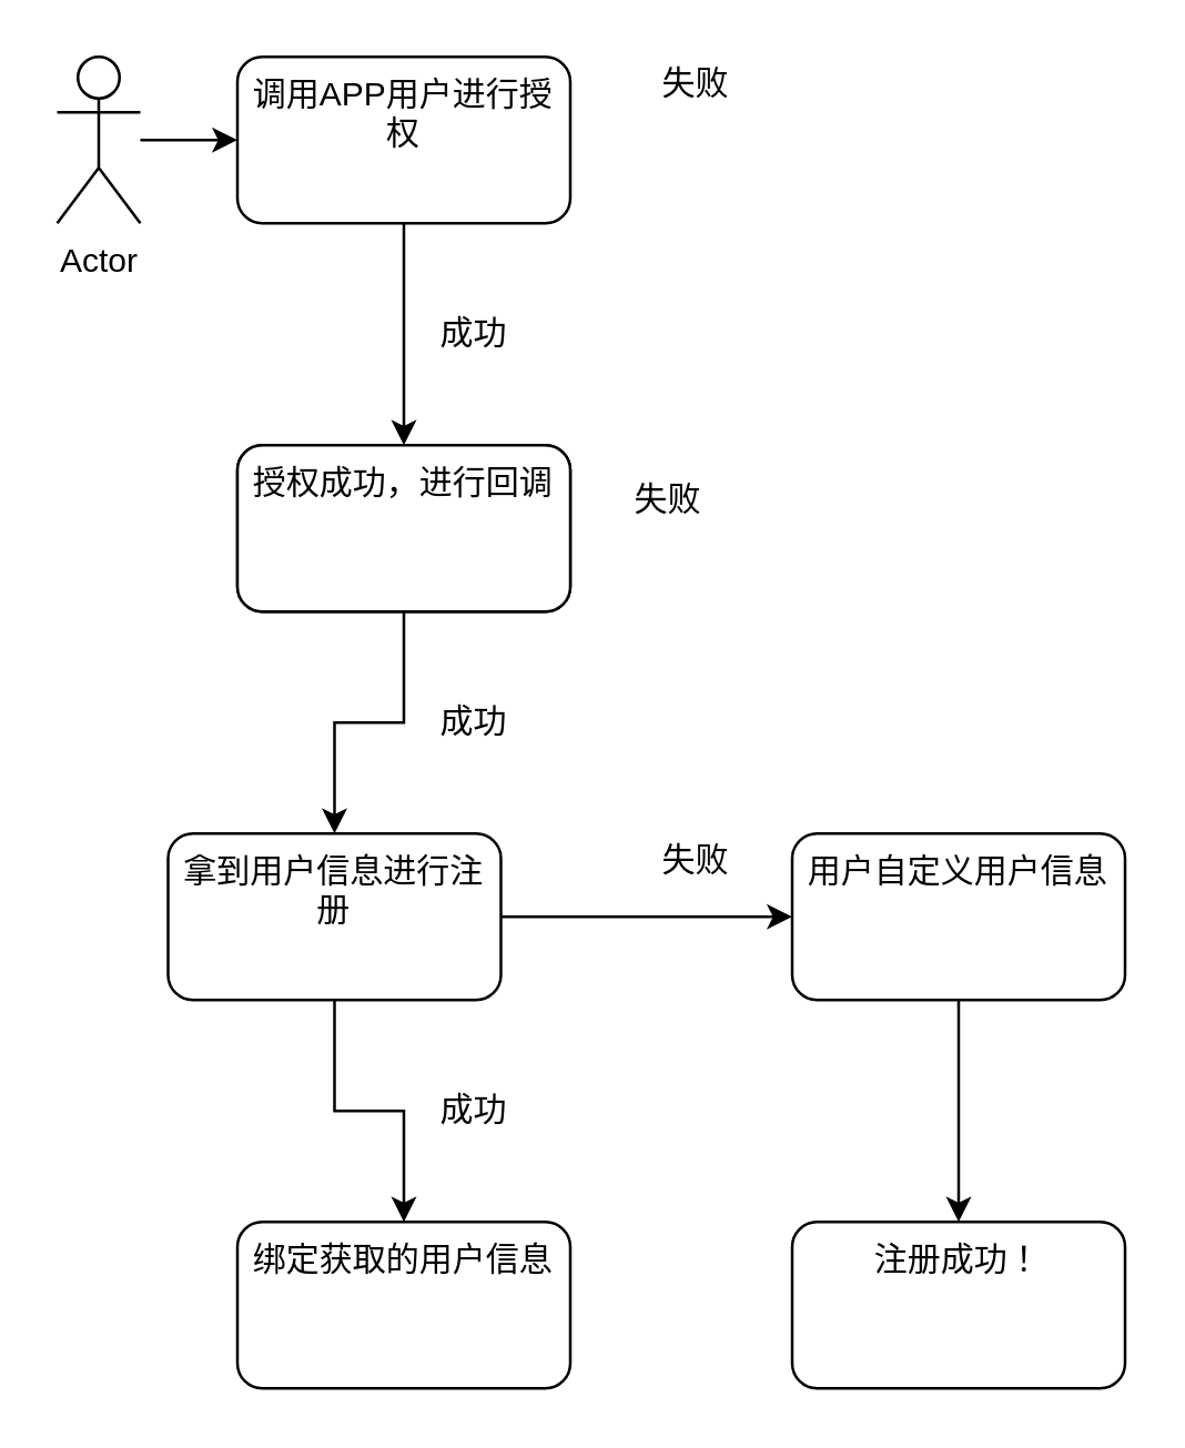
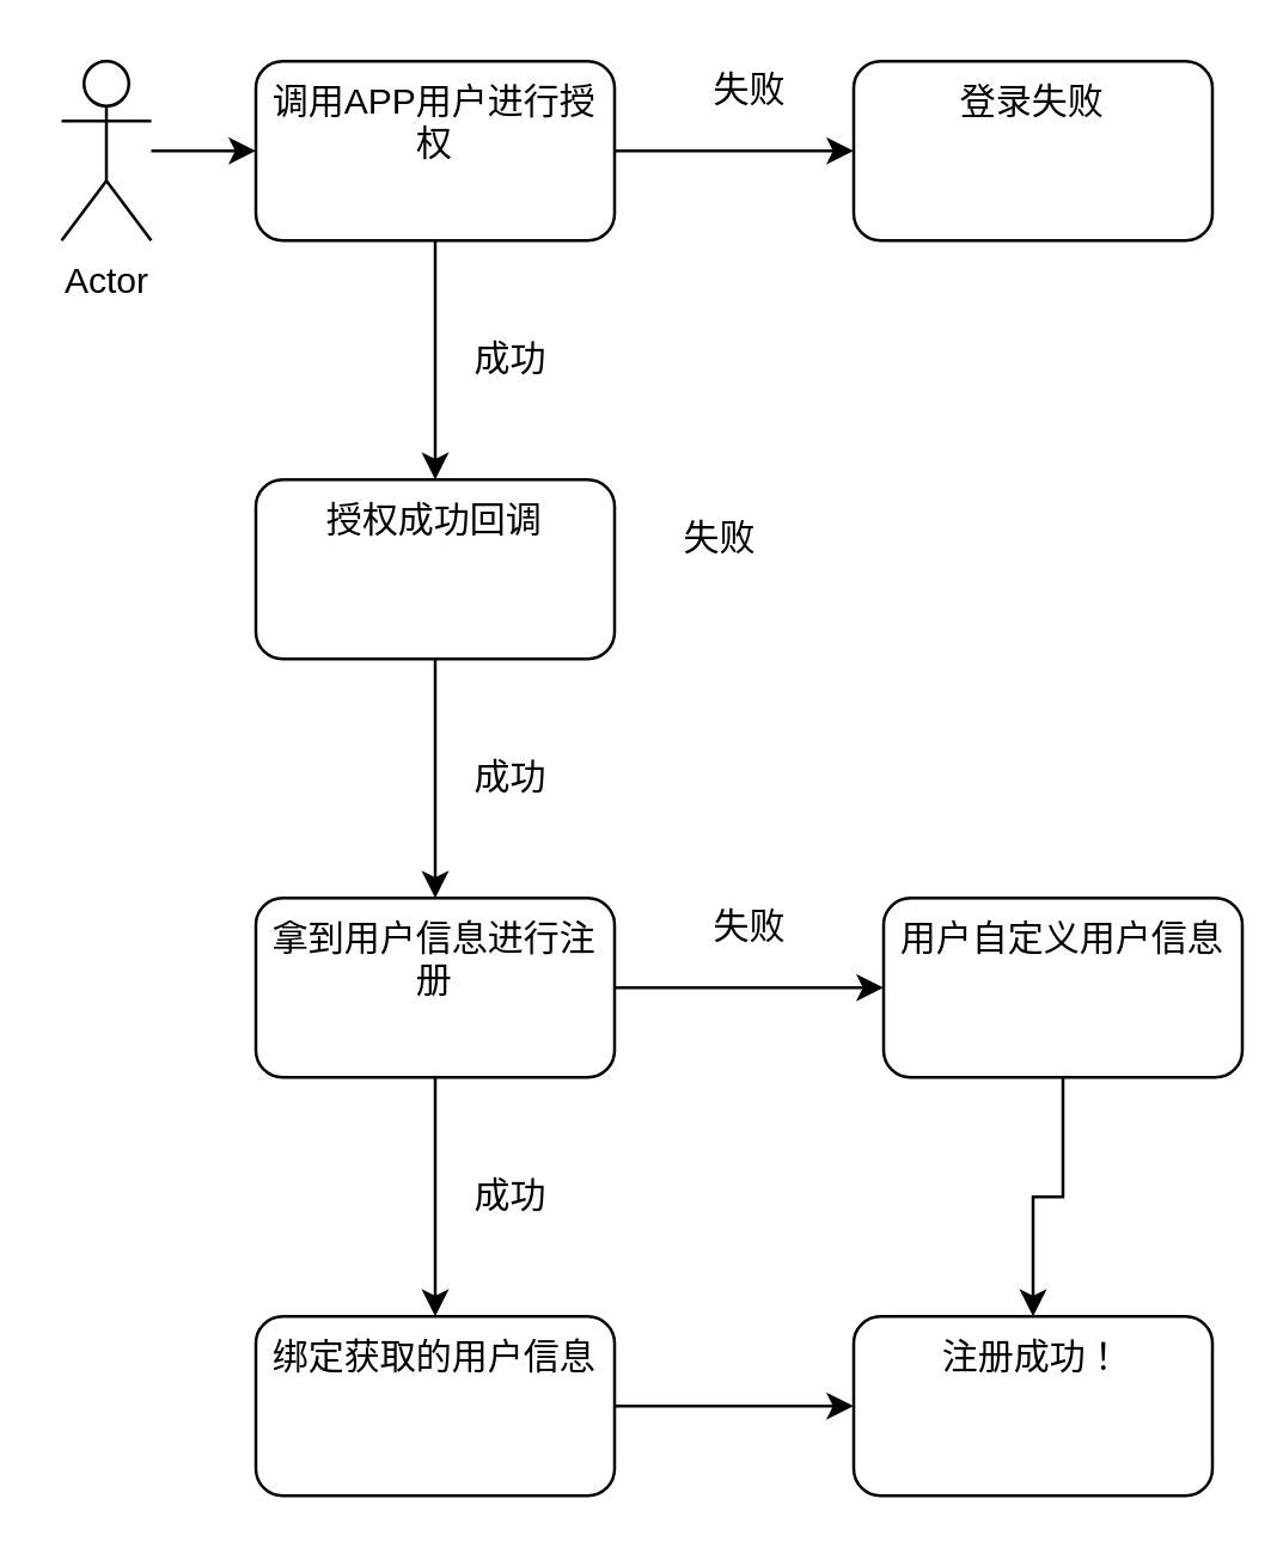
  <mxCell id="0" />
  <mxCell id="1" parent="0" />
  <mxCell id="2" value="" style="edgeStyle=orthogonalEdgeStyle;rounded=0;orthogonalLoop=1;jettySize=auto;html=1;" edge="1" parent="1" source="3" target="6"><mxGeometry relative="1" as="geometry" /></mxCell>
  <mxCell id="3" value="Actor" style="shape=umlActor;verticalLabelPosition=bottom;verticalAlign=top;html=1;outlineConnect=0;" vertex="1" parent="1"><mxGeometry x="20" y="20" width="30" height="60" as="geometry" /></mxCell>
+ <mxCell id="4" value="" style="edgeStyle=orthogonalEdgeStyle;rounded=0;orthogonalLoop=1;jettySize=auto;html=1;" edge="1" parent="1" source="6" target="7"><mxGeometry relative="1" as="geometry" /></mxCell>
  <mxCell id="5" value="" style="edgeStyle=orthogonalEdgeStyle;rounded=0;orthogonalLoop=1;jettySize=auto;html=1;" edge="1" parent="1" source="6" target="9"><mxGeometry relative="1" as="geometry" /></mxCell>
  <mxCell id="6" value="调用APP用户进行授权" style="rounded=1;whiteSpace=wrap;html=1;verticalAlign=top;" vertex="1" parent="1"><mxGeometry x="85" y="20" width="120" height="60" as="geometry" /></mxCell>
+ <mxCell id="7" value="登录失败" style="rounded=1;whiteSpace=wrap;html=1;verticalAlign=top;" vertex="1" parent="1"><mxGeometry x="285" y="20" width="120" height="60" as="geometry" /></mxCell>
  <mxCell id="8" value="" style="edgeStyle=orthogonalEdgeStyle;rounded=0;orthogonalLoop=1;jettySize=auto;html=1;" edge="1" parent="1" source="9" target="14"><mxGeometry relative="1" as="geometry" /></mxCell>
  <mxCell id="9" value="授权成功回调" style="rounded=1;whiteSpace=wrap;html=1;verticalAlign=top;" vertex="1" parent="1"><mxGeometry x="85" y="160" width="120" height="60" as="geometry" /></mxCell>
  <mxCell id="10" value="失败" style="text;html=1;align=center;verticalAlign=middle;resizable=0;points=[];autosize=1;strokeColor=none;fillColor=none;" vertex="1" parent="1"><mxGeometry x="230" y="20" width="40" height="20" as="geometry" /></mxCell>
  <mxCell id="11" value="成功" style="text;html=1;align=center;verticalAlign=middle;resizable=0;points=[];autosize=1;strokeColor=none;fillColor=none;" vertex="1" parent="1"><mxGeometry x="150" y="110" width="40" height="20" as="geometry" /></mxCell>
  <mxCell id="12" value="" style="edgeStyle=orthogonalEdgeStyle;rounded=0;orthogonalLoop=1;jettySize=auto;html=1;" edge="1" parent="1" source="14" target="18"><mxGeometry relative="1" as="geometry" /></mxCell>
  <mxCell id="13" value="" style="edgeStyle=orthogonalEdgeStyle;rounded=0;orthogonalLoop=1;jettySize=auto;html=1;" edge="1" parent="1" source="14" target="21"><mxGeometry relative="1" as="geometry" /></mxCell>
- <mxCell id="14" value="拿到用户信息进行注册" style="rounded=1;whiteSpace=wrap;html=1;verticalAlign=top;" vertex="1" parent="1"><mxGeometry x="60" y="300" width="120" height="60" as="geometry" /></mxCell>
- <mxCell id="15" value="授权成功，进行回调" style="rounded=1;whiteSpace=wrap;html=1;verticalAlign=top;" vertex="1" parent="1"><mxGeometry x="85" y="160" width="120" height="60" as="geometry" /></mxCell>
+ <mxCell id="14" value="拿到用户信息进行注册" style="rounded=1;whiteSpace=wrap;html=1;verticalAlign=top;" vertex="1" parent="1"><mxGeometry x="85" y="300" width="120" height="60" as="geometry" /></mxCell>
  <mxCell id="16" value="成功" style="text;html=1;align=center;verticalAlign=middle;resizable=0;points=[];autosize=1;strokeColor=none;fillColor=none;" vertex="1" parent="1"><mxGeometry x="150" y="250" width="40" height="20" as="geometry" /></mxCell>
  <mxCell id="17" value="" style="edgeStyle=orthogonalEdgeStyle;rounded=0;orthogonalLoop=1;jettySize=auto;html=1;" edge="1" parent="1" source="18" target="23"><mxGeometry relative="1" as="geometry" /></mxCell>
- <mxCell id="18" value="用户自定义用户信息" style="rounded=1;whiteSpace=wrap;html=1;verticalAlign=top;" vertex="1" parent="1"><mxGeometry x="285" y="300" width="120" height="60" as="geometry" /></mxCell>
+ <mxCell id="18" value="用户自定义用户信息" style="rounded=1;whiteSpace=wrap;html=1;verticalAlign=top;" vertex="1" parent="1"><mxGeometry x="295" y="300" width="120" height="60" as="geometry" /></mxCell>
  <mxCell id="19" value="失败" style="text;html=1;align=center;verticalAlign=middle;resizable=0;points=[];autosize=1;strokeColor=none;fillColor=none;" vertex="1" parent="1"><mxGeometry x="230" y="300" width="40" height="20" as="geometry" /></mxCell>
+ <mxCell id="20" value="" style="edgeStyle=orthogonalEdgeStyle;rounded=0;orthogonalLoop=1;jettySize=auto;html=1;" edge="1" parent="1" source="21" target="23"><mxGeometry relative="1" as="geometry" /></mxCell>
  <mxCell id="21" value="绑定获取的用户信息" style="rounded=1;whiteSpace=wrap;html=1;verticalAlign=top;" vertex="1" parent="1"><mxGeometry x="85" y="440" width="120" height="60" as="geometry" /></mxCell>
  <mxCell id="22" value="成功" style="text;html=1;align=center;verticalAlign=middle;resizable=0;points=[];autosize=1;strokeColor=none;fillColor=none;" vertex="1" parent="1"><mxGeometry x="150" y="390" width="40" height="20" as="geometry" /></mxCell>
  <mxCell id="23" value="注册成功！" style="rounded=1;whiteSpace=wrap;html=1;verticalAlign=top;" vertex="1" parent="1"><mxGeometry x="285" y="440" width="120" height="60" as="geometry" /></mxCell>
  <mxCell id="24" value="失败" style="text;html=1;align=center;verticalAlign=middle;resizable=0;points=[];autosize=1;strokeColor=none;fillColor=none;" vertex="1" parent="1"><mxGeometry x="220" y="170" width="40" height="20" as="geometry" /></mxCell>
